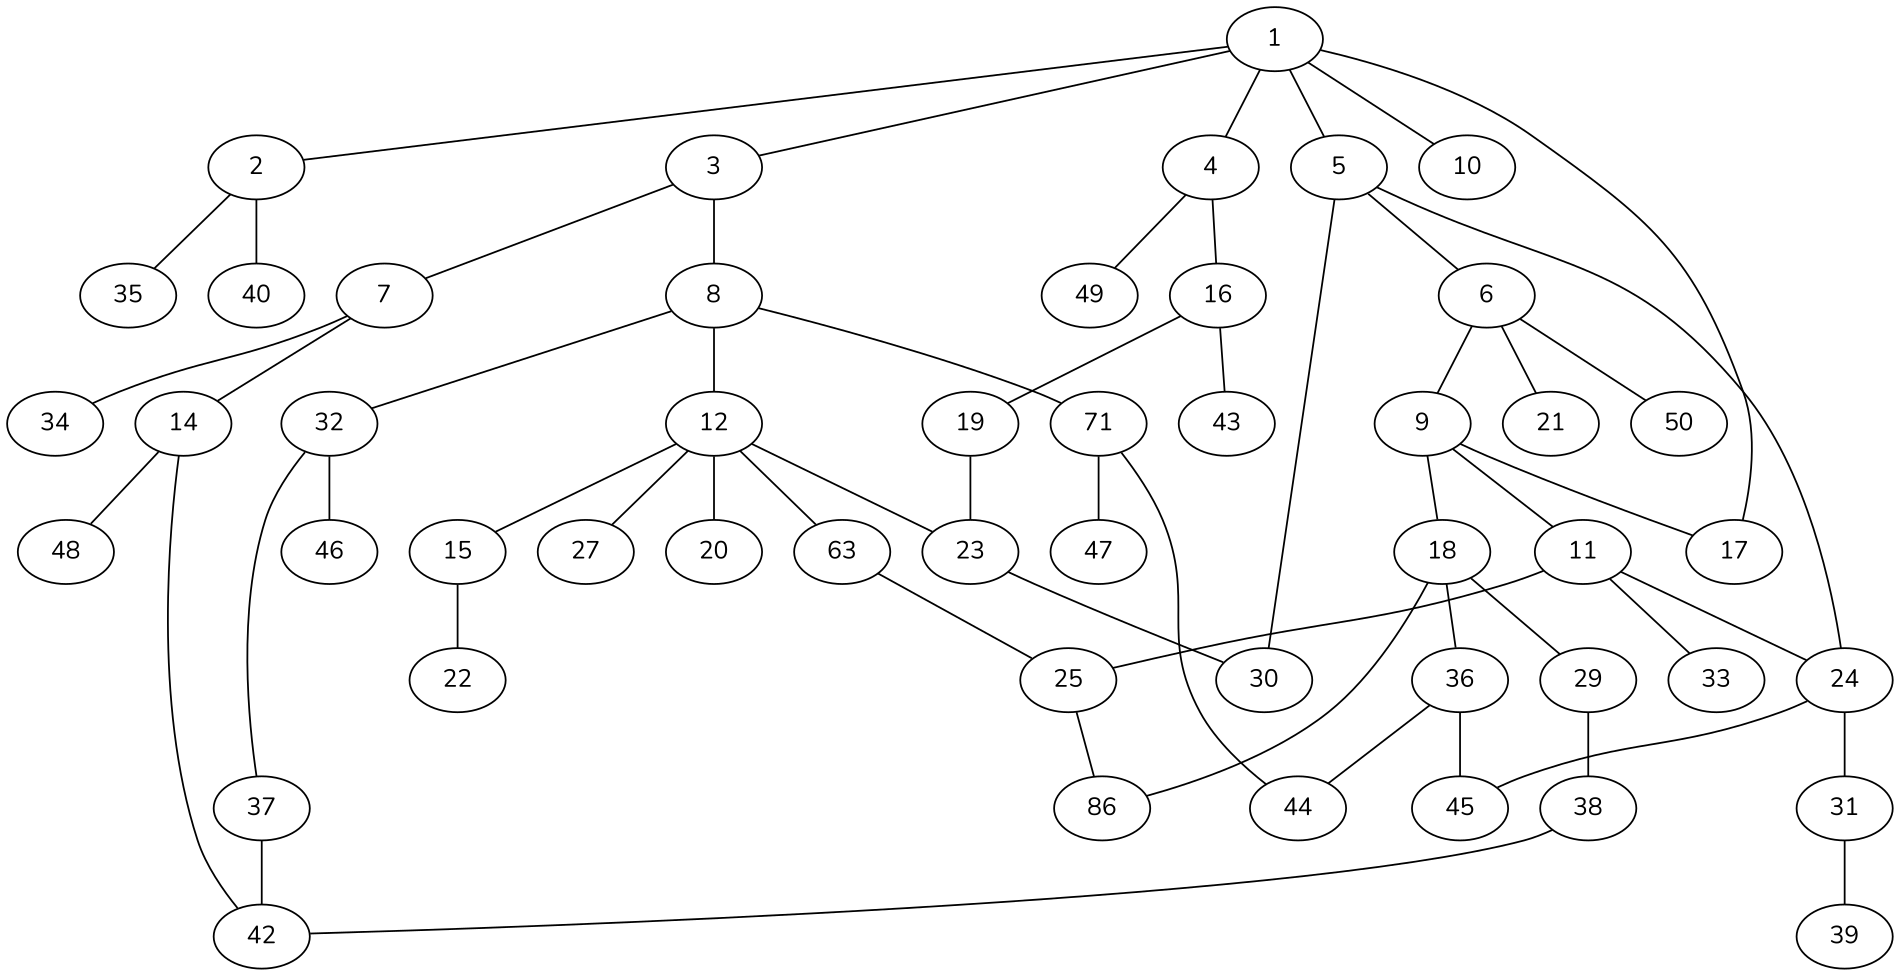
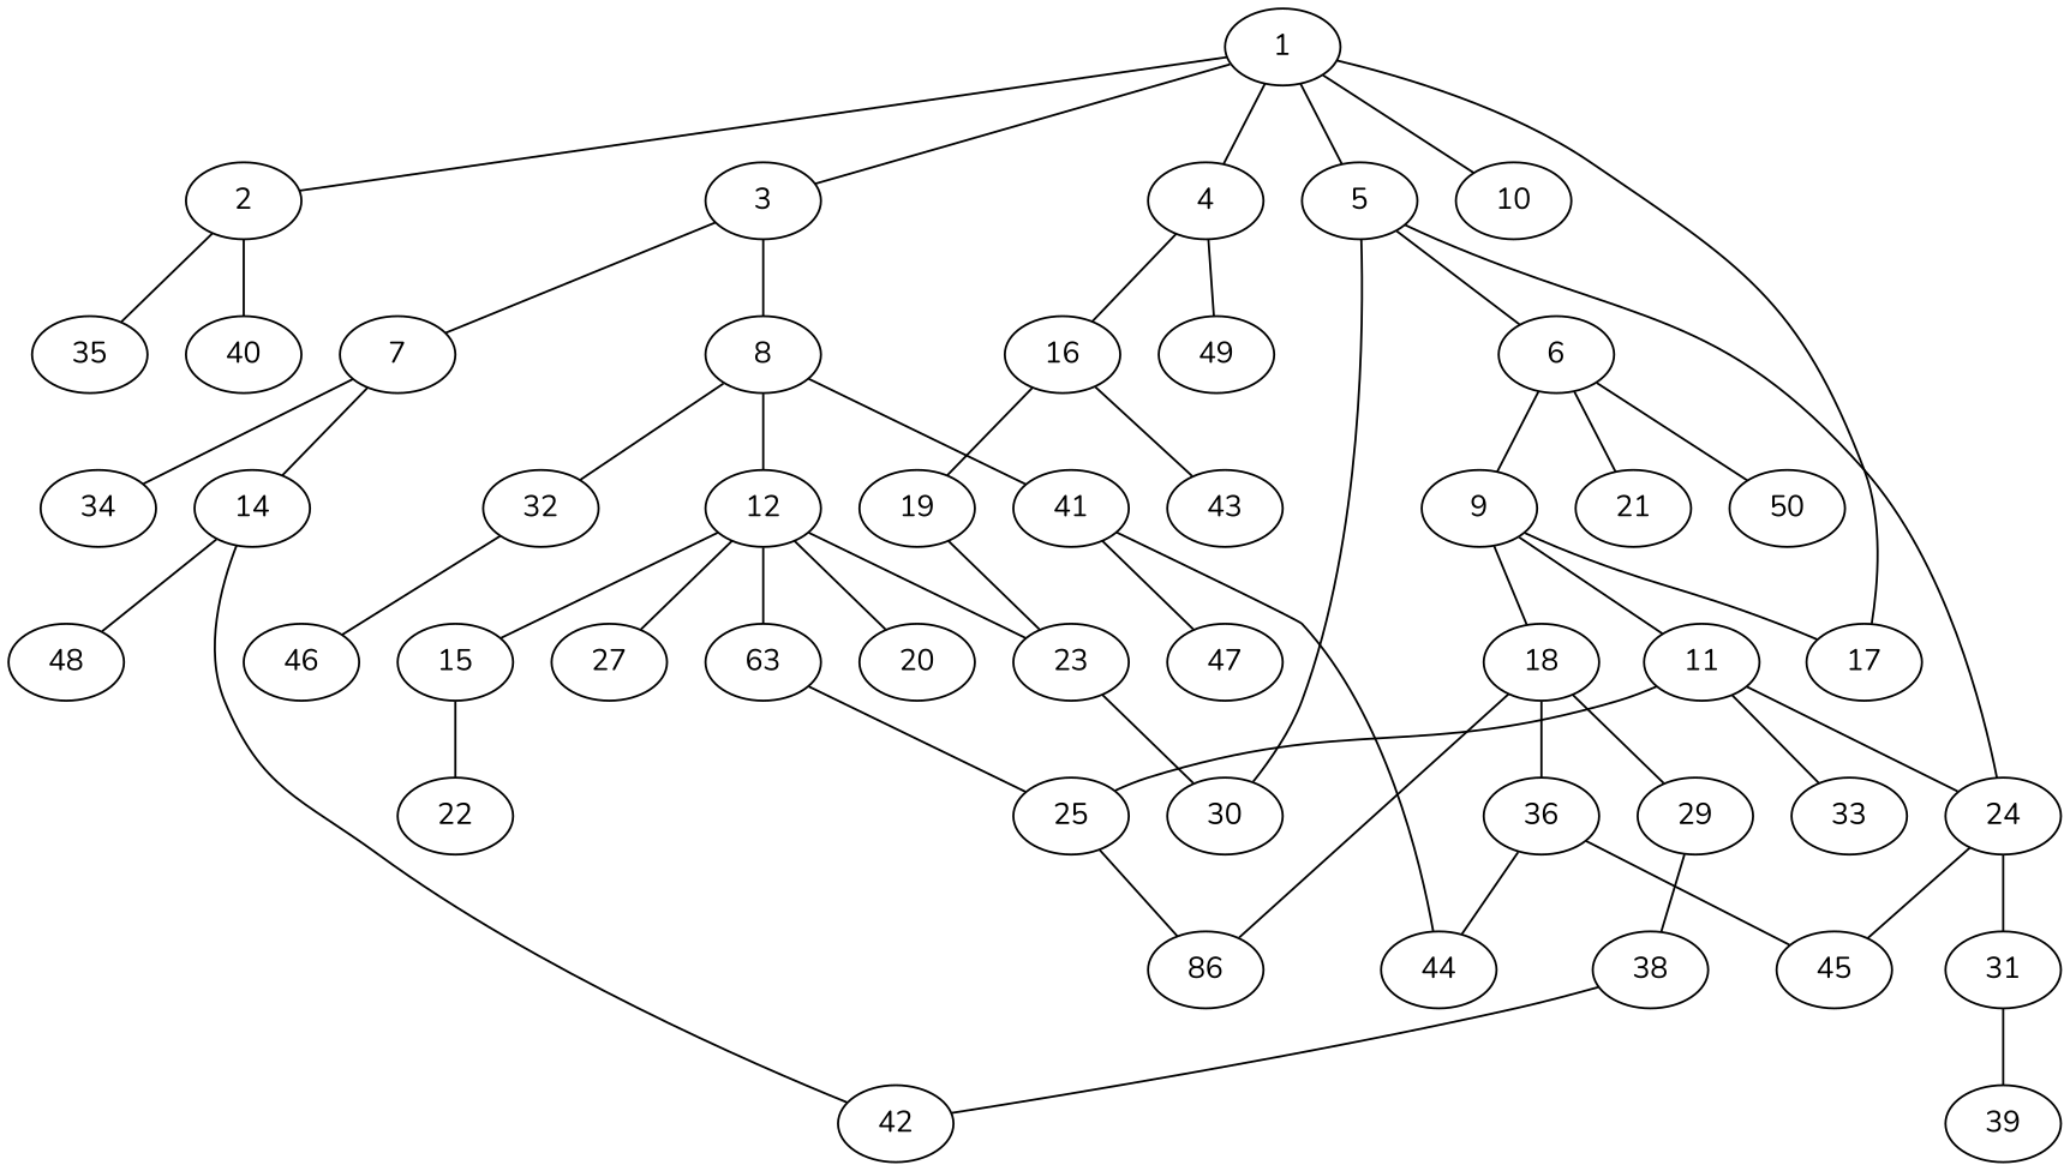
  graph {
    fontname=Nunito
    node [fontname=Nunito]
    edge [fontname=Nunito]
    1
    2
    3
    4
    5
    10
    17
    35
    40
    7
    8
    16
    49
    6
    24
    30
    14
    34
    12
    32
-   41 [label=71]
+   41
    19
    43
    9
    21
    50
    31
    45
    42
    48
    n31 [label=63]
    15
    20
    23
    27
-   37
    46
    44
    47
    11
    18
    39
    25
    33
    36
    n46 [label=86]
    29
    22
    38
    1 -- 2
    1 -- 3
    1 -- 4
    1 -- 5
    1 -- 10
    1 -- 17
    2 -- 35
    2 -- 40
    3 -- 7
    3 -- 8
    4 -- 16
    4 -- 49
    5 -- 6
    5 -- 24
    5 -- 30
    7 -- 14
    7 -- 34
    8 -- 12
    8 -- 32
    8 -- 41
    16 -- 19
    16 -- 43
    6 -- 9
    6 -- 21
    6 -- 50
    24 -- 31
    24 -- 45
    14 -- 42
    14 -- 48
    12 -- n31
    12 -- 15
    12 -- 20
    12 -- 23
    12 -- 27
-   32 -- 37
    32 -- 46
    41 -- 44
    41 -- 47
    19 -- 23
    9 -- 17
    9 -- 11
    9 -- 18
    31 -- 39
    n31 -- 25
    15 -- 22
    23 -- 30
-   37 -- 42
    11 -- 24
    11 -- 25
    11 -- 33
    18 -- 36
    18 -- n46
    18 -- 29
    25 -- n46
    36 -- 45
    36 -- 44
    29 -- 38
    38 -- 42
  }
